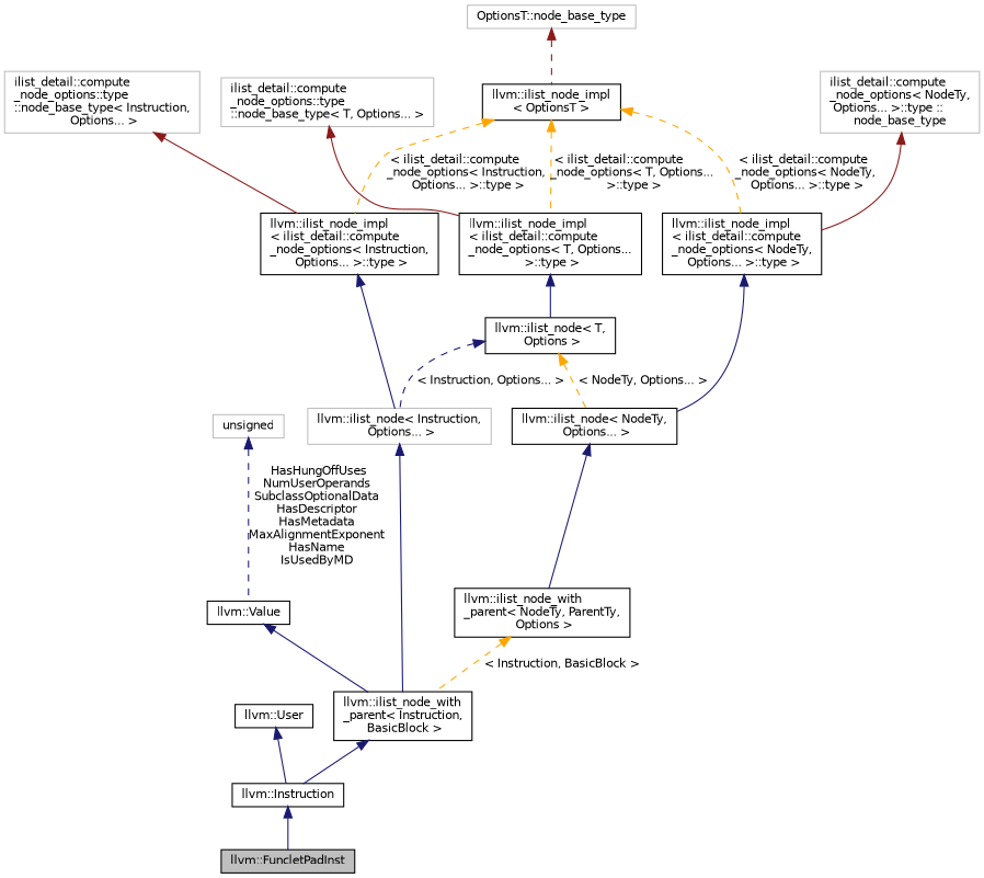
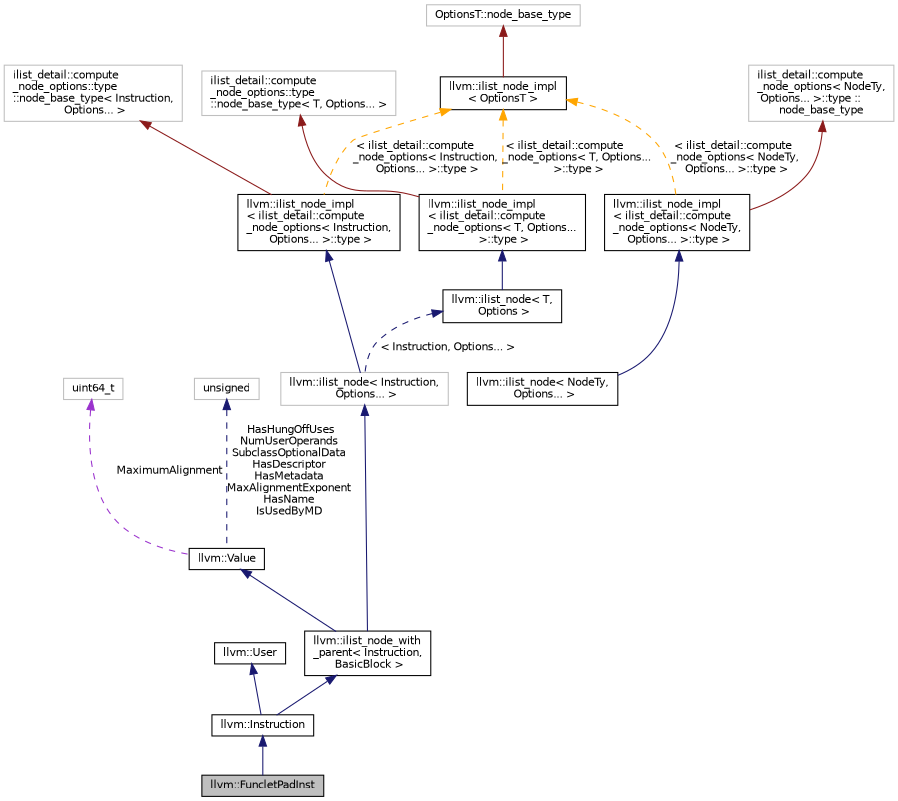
  digraph {
    rankdir=TB
    node [color=black fontname=Helvetica fontsize=10 shape=record]
    edge [color=midnightblue dir=back fontname=Helvetica fontsize=10 labelfontname=Helvetica labelfontsize=10 style=solid]
    n1 [fillcolor=grey75 fontcolor=black height=0.2 label="llvm::FuncletPadInst" style=filled width=0.4]
    n2 [height=0.2 label="llvm::Instruction" width=0.4]
    n3 [height=0.2 label="llvm::User" width=0.4]
    n4 [height=0.2 label="llvm::Value" width=0.4]
    n5 [height=0.2 label="llvm::ilist_node_with\l_parent\< Instruction,\l BasicBlock \>" width=0.4]
+   n6 [color=grey75 height=0.2 label=uint64_t width=0.4]
    n7 [color=grey75 height=0.2 label=unsigned width=0.4]
    n8 [color=grey75 height=0.2 label="llvm::ilist_node\< Instruction,\l Options... \>" width=0.4]
    n9 [height=0.2 label="llvm::ilist_node_impl\l\< ilist_detail::compute\l_node_options\< Instruction,\l Options... \>::type \>" width=0.4]
    n10 [color=grey75 height=0.2 label="ilist_detail::compute\l_node_options::type \l::node_base_type\< Instruction,\l Options... \>" width=0.4]
    n11 [height=0.2 label="llvm::ilist_node_impl\l\< OptionsT \>" width=0.4]
    n12 [height=0.2 label="llvm::ilist_node_impl\l\< ilist_detail::compute\l_node_options\< T, Options...\l \>::type \>" width=0.4]
    n13 [height=0.2 label="llvm::ilist_node_impl\l\< ilist_detail::compute\l_node_options\< NodeTy,\l Options... \>::type \>" width=0.4]
    n14 [height=0.2 label="llvm::ilist_node\< T,\l Options \>" width=0.4]
    n15 [height=0.2 label="llvm::ilist_node\< NodeTy,\l Options... \>" width=0.4]
    n16 [color=grey75 height=0.2 label="OptionsT::node_base_type" width=0.4]
-   n17 [height=0.2 label="llvm::ilist_node_with\l_parent\< NodeTy, ParentTy,\l Options \>" width=0.4]
    n18 [color=grey75 height=0.2 label="ilist_detail::compute\l_node_options::type \l::node_base_type\< T, Options... \>" width=0.4]
    n19 [color=grey75 height=0.2 label="ilist_detail::compute\l_node_options\< NodeTy,\l Options... \>::type ::\lnode_base_type" width=0.4]
    n2 -> n1
    n3 -> n2
    n4 -> n5
    n5 -> n2
+   n6 -> n4 [color=darkorchid3 label=" MaximumAlignment" style=dashed]
    n7 -> n4 [label=" HasHungOffUses\nNumUserOperands\nSubclassOptionalData\nHasDescriptor\nHasMetadata\nMaxAlignmentExponent\nHasName\nIsUsedByMD" style=dashed]
    n8 -> n5
    n9 -> n8
    n10 -> n9 [color=firebrick4]
    n11 -> n9 [color=orange label=" \< ilist_detail::compute\l_node_options\< Instruction,\l Options... \>::type \>" style=dashed]
    n11 -> n12 [color=orange label=" \< ilist_detail::compute\l_node_options\< T, Options...\l \>::type \>" style=dashed]
    n11 -> n13 [color=orange label=" \< ilist_detail::compute\l_node_options\< NodeTy,\l Options... \>::type \>" style=dashed]
    n12 -> n14
    n13 -> n15
    n14 -> n8 [label=" \< Instruction, Options... \>" style=dashed]
-   n14 -> n15 [color=orange label=" \< NodeTy, Options... \>" style=dashed]
-   n15 -> n17
-   n16 -> n11 [color=firebrick4 style=dashed]
-   n17 -> n5 [color=orange label=" \< Instruction, BasicBlock \>" style=dashed]
+   n16 -> n11 [color=firebrick4]
    n18 -> n12 [color=firebrick4]
    n19 -> n13 [color=firebrick4]
  }
